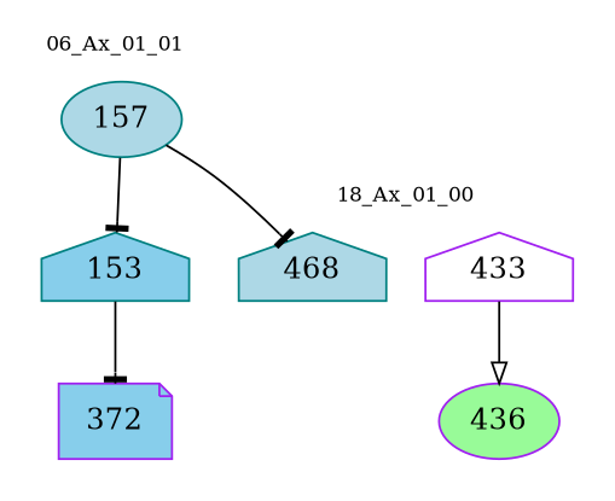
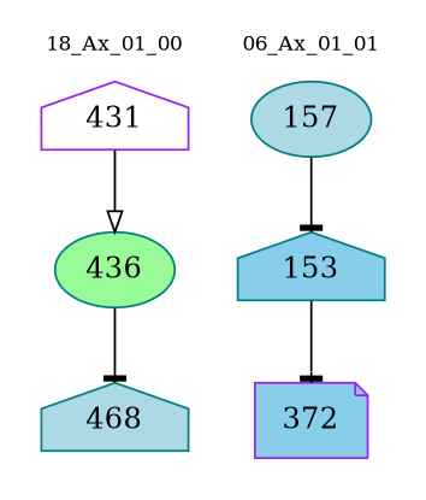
  digraph {
    node [color=purple fillcolor=lightblue shape=house style=filled]
    edge [arrowhead=tee color=black]
-   n1 [fillcolor=white label=433]
-   n2 [fillcolor=palegreen label=436 shape=ellipse]
+   n1 [fillcolor=white label=431]
+   n2 [color=teal fillcolor=palegreen label=436 shape=ellipse]
    n3 [color=teal label=468]
    n4 [color=teal label=157 shape=ellipse]
    n5 [color=teal fillcolor=skyblue label=153]
    n6 [fillcolor=skyblue label=372 shape=note]
    subgraph cluster_1 {
      color=white
      fontsize=10
      label="18_Ax_01_00"
      n1
      n2
      n3
    }
    subgraph cluster_2 {
      color=white
      fontsize=10
      label="06_Ax_01_01"
      n4
      n5
      n6
    }
    n1 -> n2 [arrowhead=onormal]
-   n4 -> n3
+   n2 -> n3
    n4 -> n5
    n5 -> n6
  }
